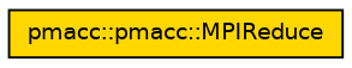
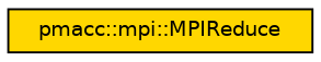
  digraph {
    rankdir=LR
-   n1 [color=black fillcolor=gold fontname=Helvetica fontsize=10 height=0.2 label="pmacc::pmacc::MPIReduce" shape=record style=filled width=0.4]
+   n1 [color=black fillcolor=gold fontname=Helvetica fontsize=10 height=0.2 label="pmacc::mpi::MPIReduce" shape=record style=filled width=0.4]
  }
